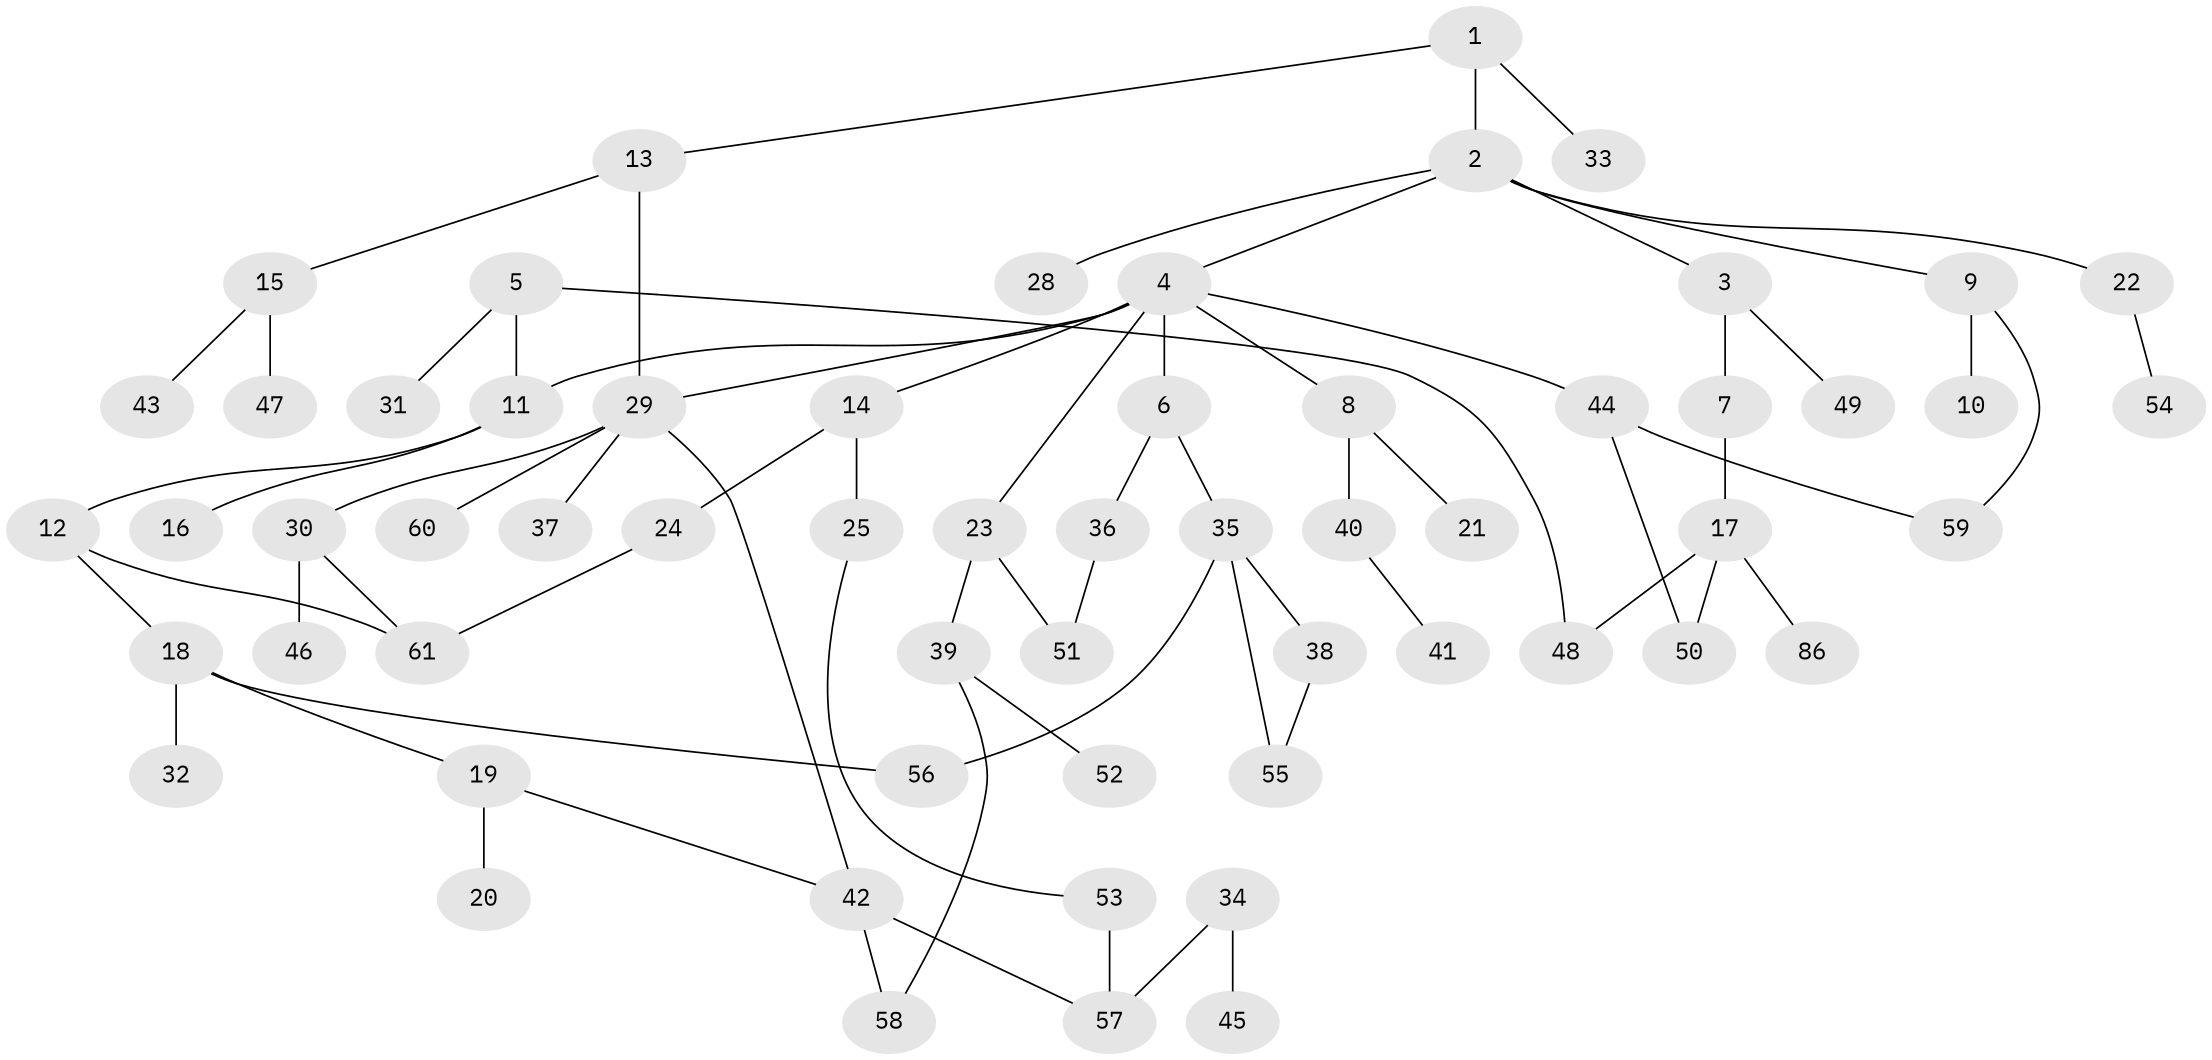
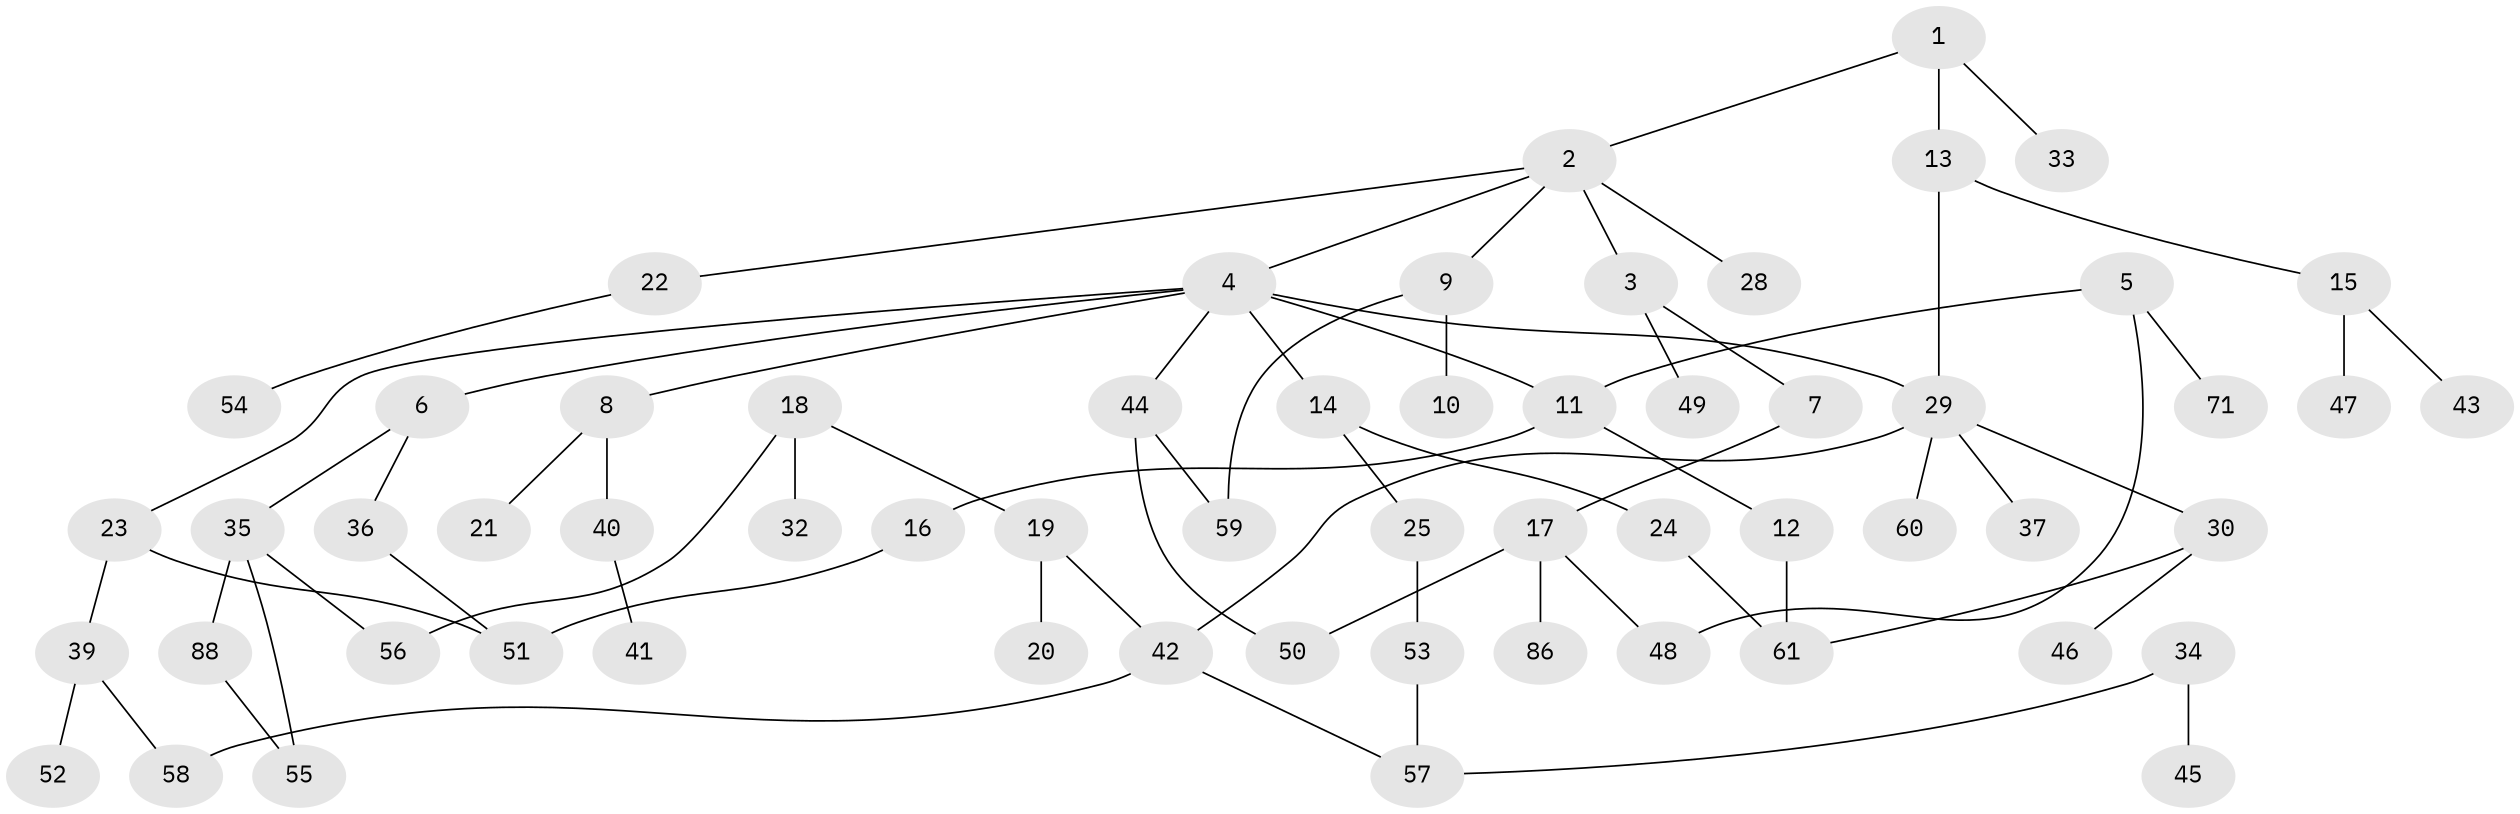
  graph {
    fontname="IBM Plex Mono"
    node [color=gray90 fontname="IBM Plex Mono" style=filled]
    edge [fontname="IBM Plex Mono"]
    1
    2
    13
    33
    3
    4
    9
    22
    28
    29
    15
    7
    49
    6
    8
    14
    23
    44
    11
    10
    59
    54
    17
    5
-   31
+   31 [label=71]
    48
    35
    36
    21
    40
    24
    25
    51
    39
    42
    30
    37
    60
    50
    12
    16
    56
-   38
+   38 [label=88]
    55
    n45 [label=86]
    41
    18
    61
    19
    32
    43
    47
    53
    20
    57
    58
    52
    34
    45
    46
    1 -- 2
    1 -- 13
    1 -- 33
    2 -- 3
    2 -- 4
    2 -- 9
    2 -- 22
    2 -- 28
    13 -- 29
    13 -- 15
    3 -- 7
    3 -- 49
    4 -- 29
    4 -- 6
    4 -- 8
    4 -- 14
    4 -- 23
    4 -- 44
    4 -- 11
    9 -- 10
    9 -- 59
    22 -- 54
    29 -- 42
    29 -- 30
    29 -- 37
    29 -- 60
    15 -- 43
    15 -- 47
    7 -- 17
    6 -- 35
    6 -- 36
    8 -- 21
    8 -- 40
    14 -- 24
    14 -- 25
    23 -- 51
    23 -- 39
    44 -- 59
    44 -- 50
    11 -- 12
    11 -- 16
    17 -- 48
    17 -- 50
    17 -- n45
    5 -- 11
    5 -- 31
    5 -- 48
    35 -- 56
    35 -- 38
    35 -- 55
    36 -- 51
    40 -- 41
    24 -- 61
    25 -- 53
    39 -- 58
    39 -- 52
    42 -- 57
    42 -- 58
    30 -- 61
    30 -- 46
-   12 -- 18
    12 -- 61
+   16 -- 51
    38 -- 55
    18 -- 56
    18 -- 19
    18 -- 32
    19 -- 42
    19 -- 20
    53 -- 57
    34 -- 57
    34 -- 45
  }
